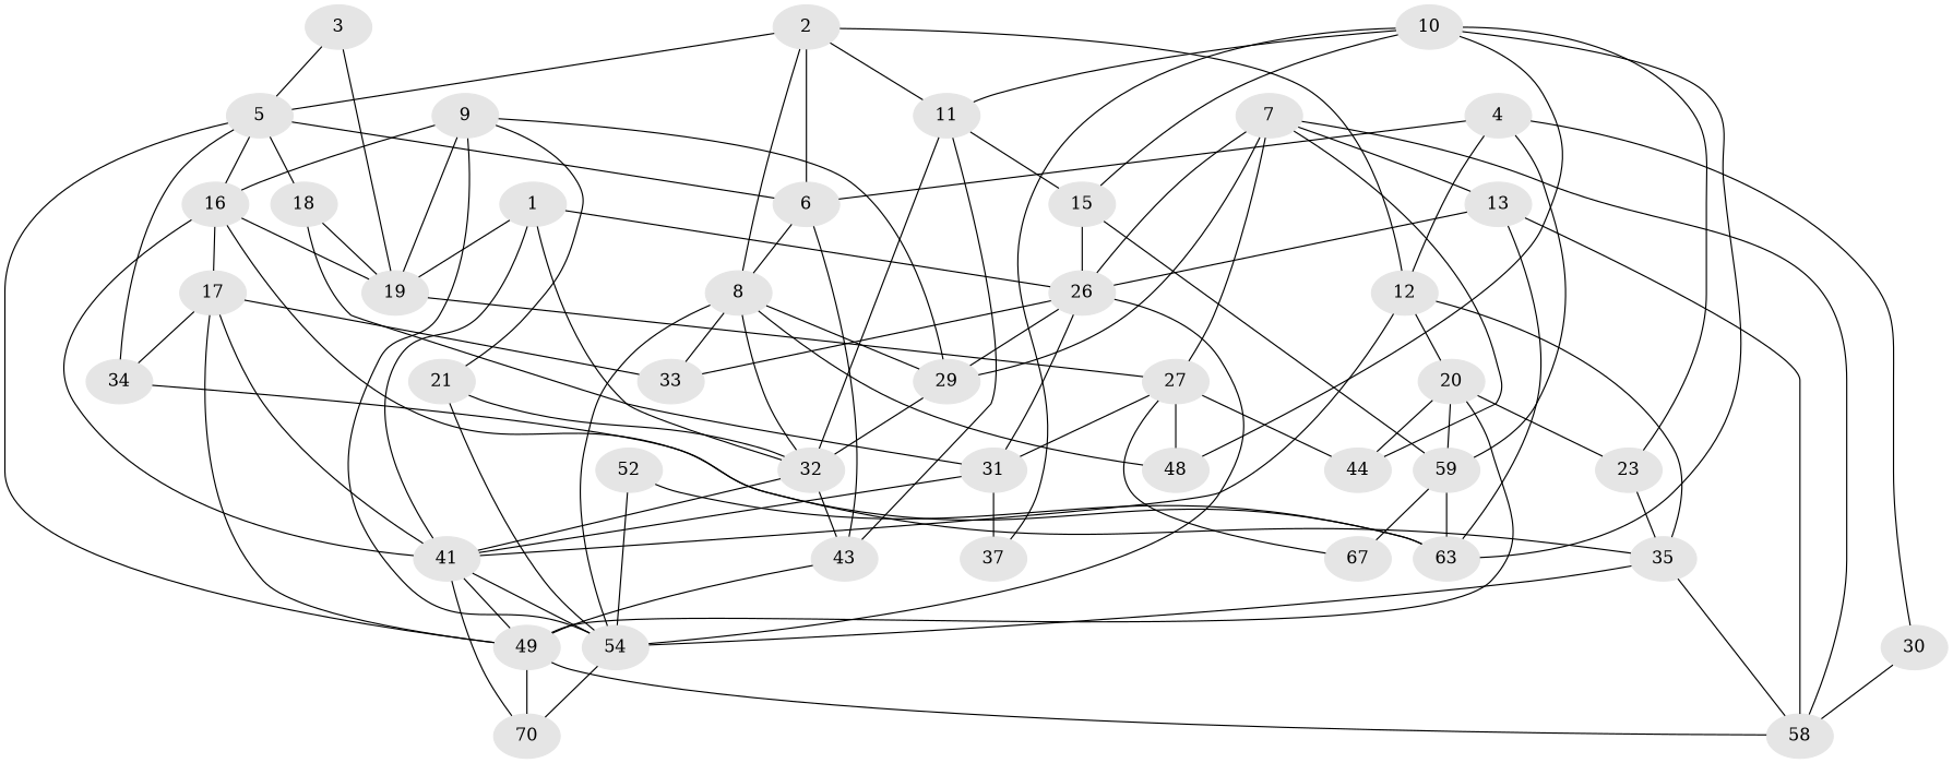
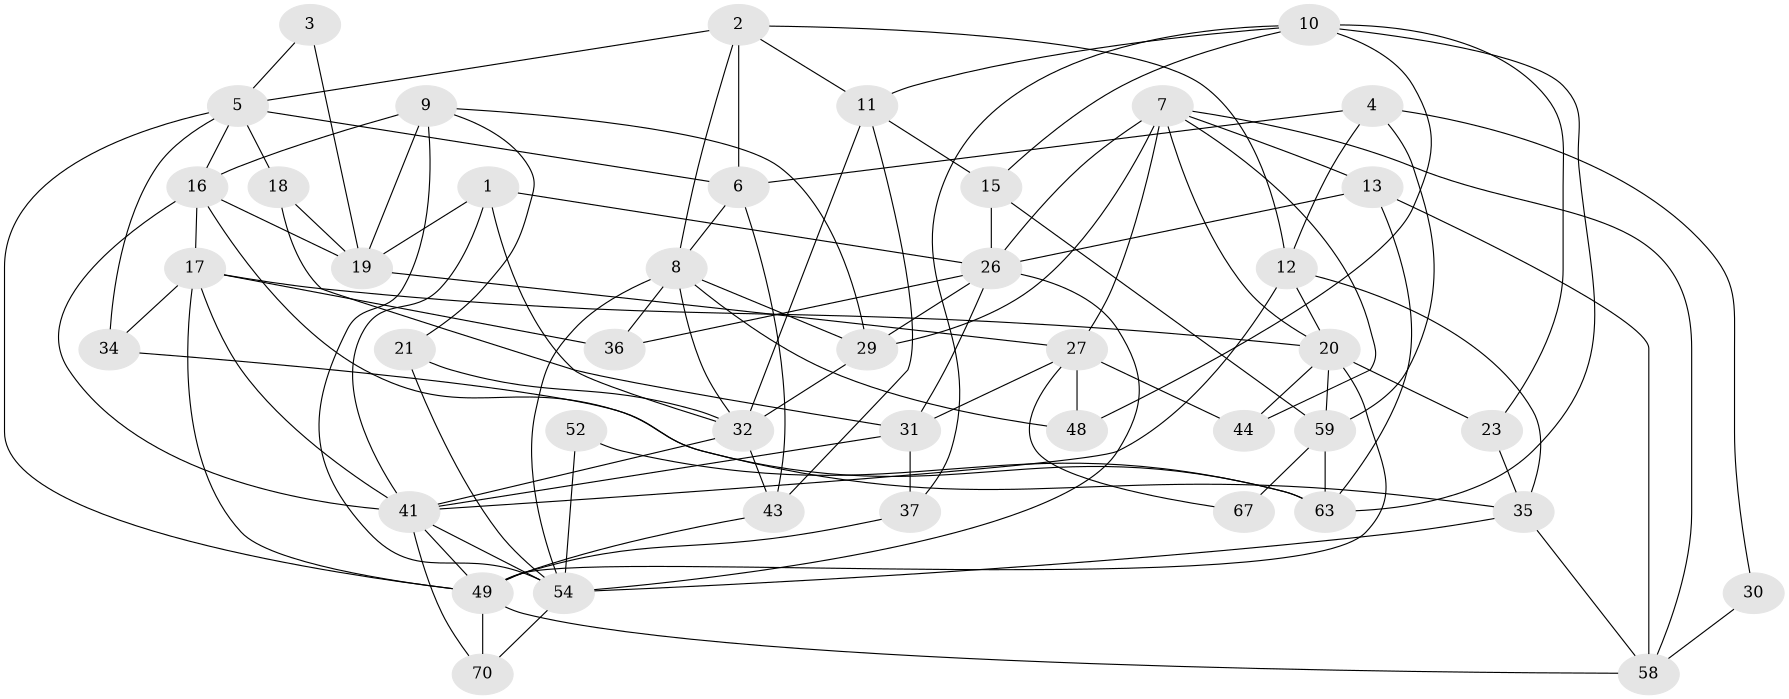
  graph {
    node [color=gray90 style=filled]
    1 [super="+51"]
    19 [super="+28"]
    26 [super="+50"]
    32 [super="+36"]
    41 [super="+47"]
    27 [super="+60"]
    29
-   33
+   33 [label=36]
    54 [super="+61"]
    31
    43
    49 [super="+64"]
    70
    2 [super="+22"]
    5 [super="+57"]
    6 [super="+14"]
    8 [super="+46"]
    11 [super="+42"]
    12 [super="+45"]
    16 [super="+39"]
    18 [super="+25"]
    34
    48
    15
    20 [super="+56"]
    35 [super="+71"]
    3
    4 [super="+68"]
    30
    59 [super="+66"]
    58
    63 [super="+65"]
    67
    17 [super="+55"]
    7 [super="+53"]
    13 [super="+38"]
    44
    23
    9 [super="+69"]
    21 [super="+24"]
    10 [super="+62"]
    37
    52
    1 -- 19 [weight=2]
    1 -- 26
    1 -- 32
    1 -- 41
    19 -- 27
    26 -- 29
    26 -- 33
    26 -- 54
    26 -- 31
    32 -- 41
    32 -- 43
    41 -- 54
    41 -- 49
    41 -- 70
    27 -- 31
    27 -- 48
    27 -- 67
    27 -- 44
    29 -- 32
    54 -- 70
    31 -- 41
    31 -- 37
    43 -- 49
    49 -- 70
    49 -- 58
    2 -- 5
    2 -- 6
    2 -- 8
    2 -- 11
    2 -- 12
    5 -- 49
    5 -- 6
    5 -- 16 [weight=2]
    5 -- 18
    5 -- 34
    6 -- 43
    6 -- 8
    8 -- 32
    8 -- 29
    8 -- 33
    8 -- 54
    8 -- 48
    11 -- 32
    11 -- 43
    11 -- 15
    12 -- 41
    12 -- 20
    12 -- 35 [weight=2]
    16 -- 19
    16 -- 41
    16 -- 63
    16 -- 17
    18 -- 19
    18 -- 31 [weight=2]
    34 -- 35
    15 -- 26
    15 -- 59
    20 -- 49 [weight=2]
    20 -- 59 [weight=2]
    20 -- 44
    20 -- 23
    35 -- 54
    35 -- 58
    3 -- 19
    3 -- 5
    4 -- 6
    4 -- 12 [weight=2]
    4 -- 30
    4 -- 59 [weight=2]
    30 -- 58
    59 -- 63
    59 -- 67
    17 -- 41
    17 -- 33
    17 -- 49
    17 -- 34
+   17 -- 20
    7 -- 26
    7 -- 27
    7 -- 29
+   7 -- 20
    7 -- 58
    7 -- 13
    7 -- 44
    13 -- 26
    13 -- 58
    13 -- 63
    23 -- 35
    9 -- 19
    9 -- 29
    9 -- 54
    9 -- 16
    9 -- 21
    21 -- 32
    21 -- 54
    10 -- 11
    10 -- 48
    10 -- 15
    10 -- 63
    10 -- 23
    10 -- 37
+   37 -- 49
    52 -- 54
    52 -- 63
  }
